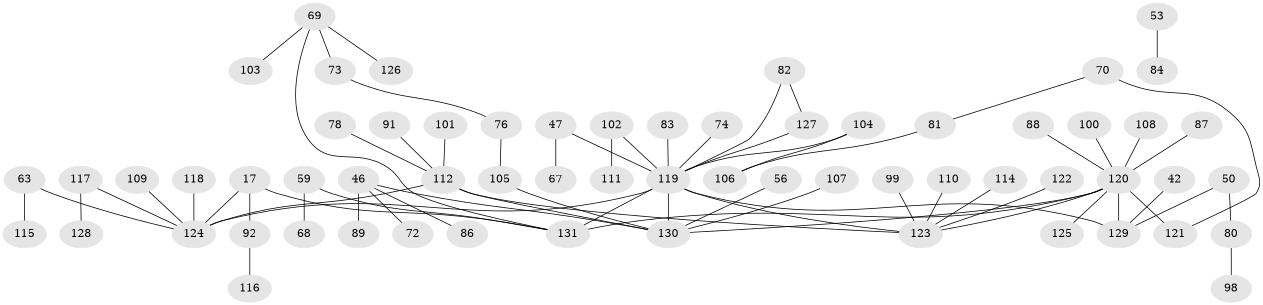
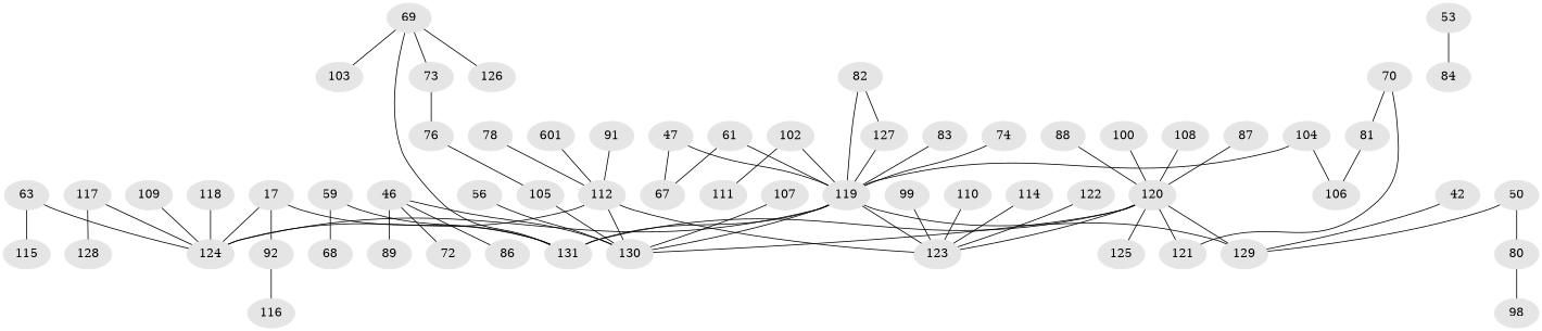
  graph {
    node [color=gray90 style=filled]
    17
    92
    124 [super="+65+79+40"]
    131 [super="+33+54"]
    116
    129 [super="+12+93"]
    42
    46
    72
    86
    89
    130 [super="+45"]
    47
    67
    119 [super="+6+7+16+21+28+32+34+44"]
    123 [super="+90+85+94"]
    50
    80
    98
    53
    84
    56
    59 [super="+41"]
    68
+   61
    63
    115
    69
    73
    103
    126
    76
    70
    81
    121 [super="+14"]
    106
    105
    74
    112 [super="+66+77+95"]
    78
    82
    127
    83
    120 [super="+26+36+60+97"]
    125
    87
    88
    91
    99
    100
-   101
+   101 [label=601]
    102 [super="+71"]
    111
    104
    107
    108
    109
    110
    114
    117
    128
    118
    122
    17 -- 92
    17 -- 124 [weight=3]
    17 -- 131
    92 -- 116
    42 -- 129
    46 -- 72
    46 -- 86
    46 -- 89
    46 -- 130
    47 -- 67
    47 -- 119
    119 -- 124
    119 -- 131
    119 -- 129 [weight=2]
    119 -- 130
    119 -- 123 [weight=2]
    50 -- 129
    50 -- 80
    80 -- 98
    53 -- 84
    56 -- 130
    59 -- 131
    59 -- 68
+   61 -- 67
+   61 -- 119
    63 -- 124
    63 -- 115
    69 -- 131
    69 -- 73
    69 -- 103
    69 -- 126
    73 -- 76
    76 -- 105
    70 -- 81
    70 -- 121
    81 -- 106
    105 -- 130
    74 -- 119
    112 -- 124
    112 -- 130
    112 -- 123
    78 -- 112
    82 -- 119
    82 -- 127
    127 -- 119
    83 -- 119
    120 -- 131 [weight=2]
    120 -- 129
    120 -- 130
    120 -- 123
    120 -- 121
    120 -- 125
    87 -- 120
    88 -- 120
    91 -- 112
    99 -- 123
    100 -- 120
    101 -- 112
    102 -- 119
    102 -- 111
    104 -- 119
    104 -- 106
    107 -- 130
    108 -- 120
    109 -- 124
    110 -- 123
    114 -- 123
    117 -- 124
    117 -- 128
    118 -- 124
    122 -- 123
  }
